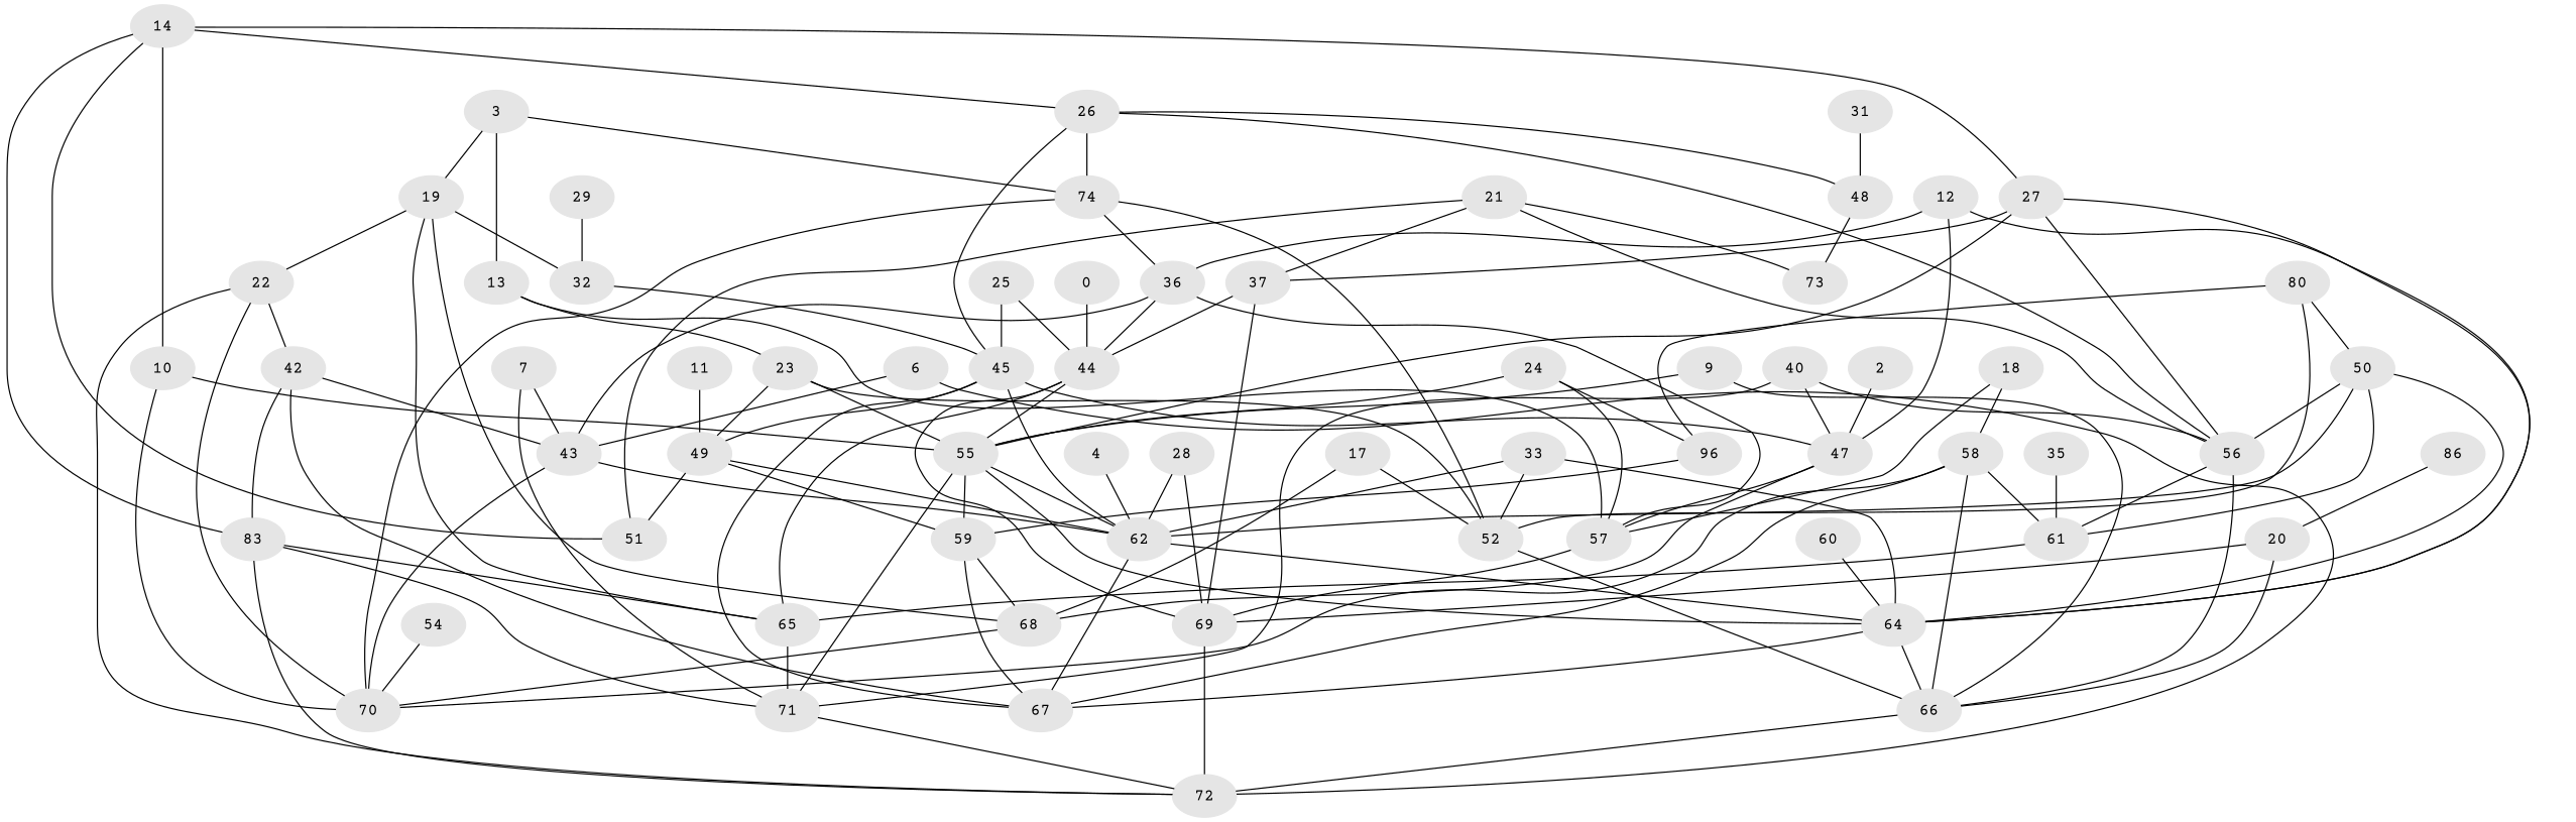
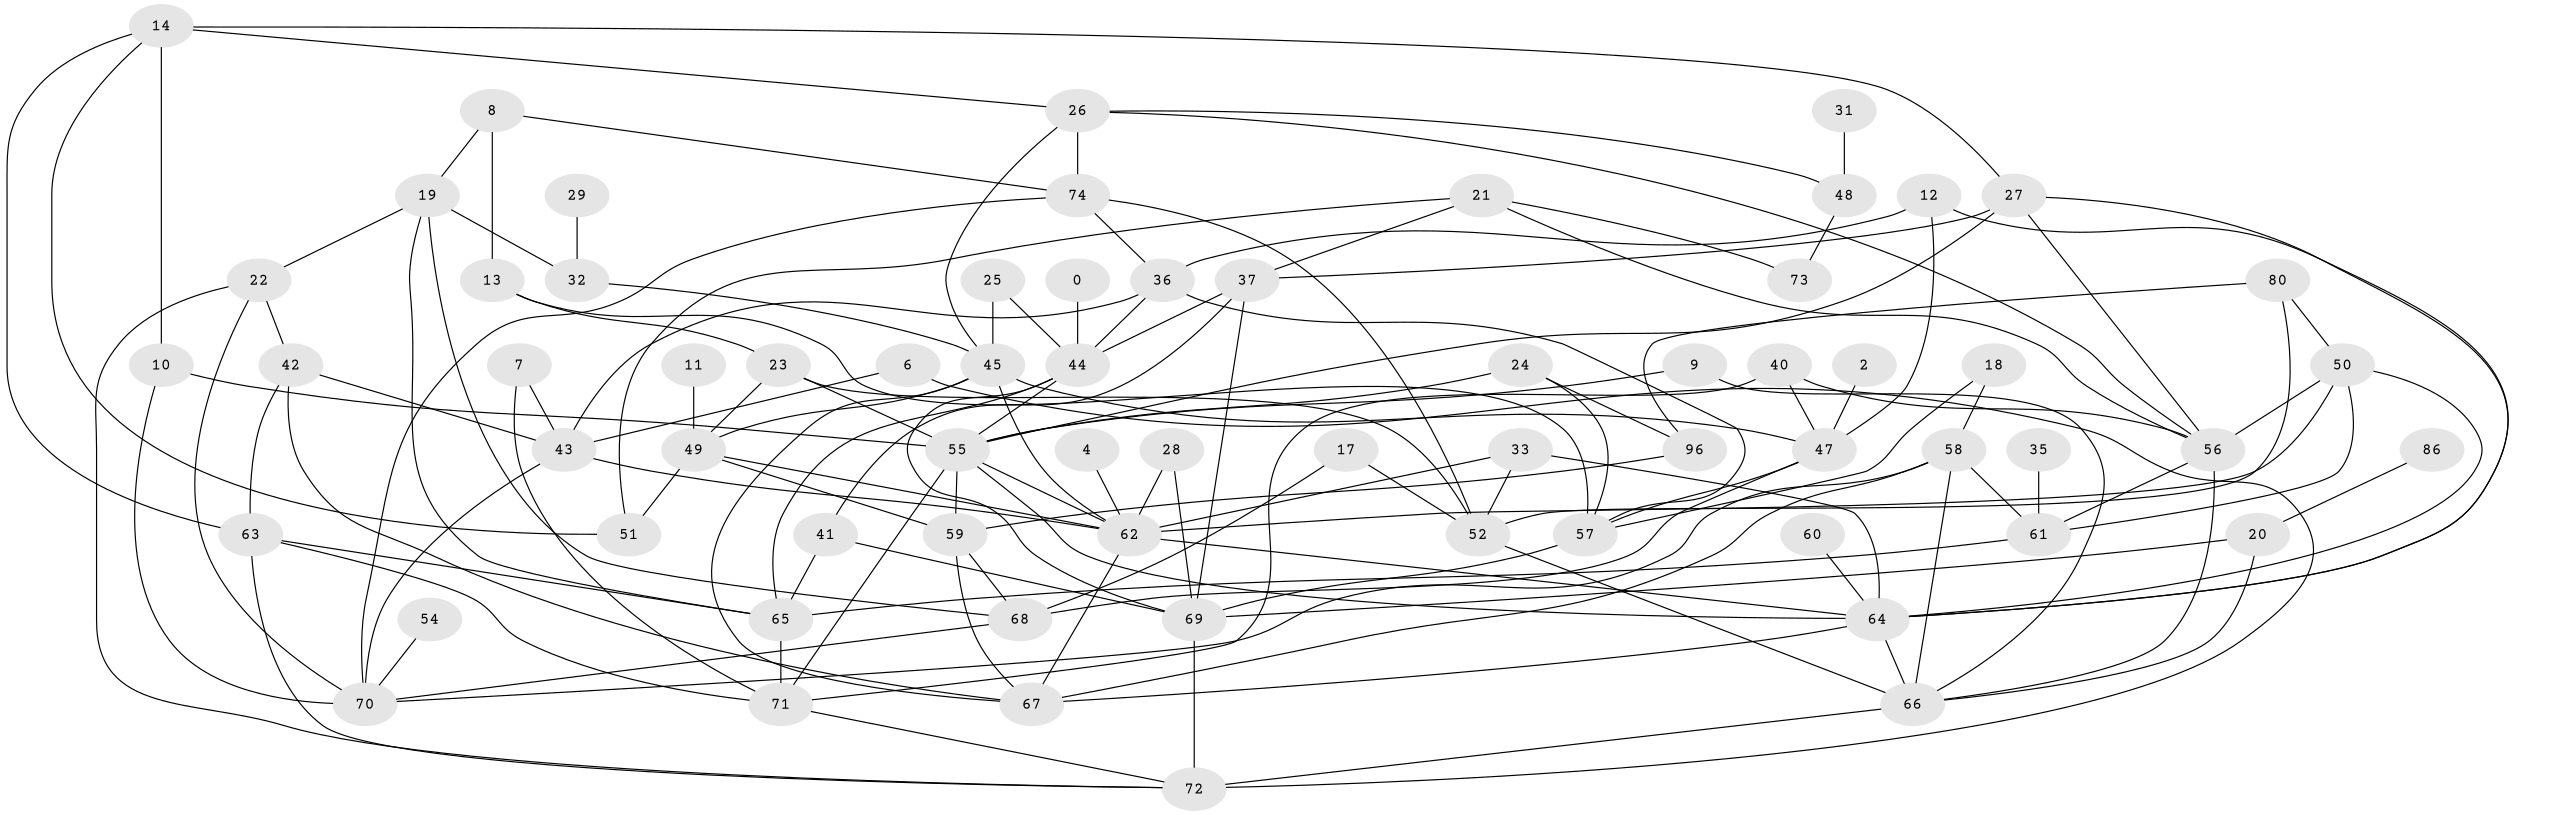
  graph {
    fontname="Courier Prime"
    node [color=gray90 fontname="Courier Prime" style=filled]
    edge [fontname="Courier Prime" weight=1.0]
    2
    47
    57
    68
    n5 [label=0]
    44
    55
    65
    69
    4
    62
    64
    67
    6
    43
    72
    70
    7
    71
-   8 [label=3]
+   8
    13
    19
    n23 [label=74]
    23
    22
    32
    36
    52
    9
    66
    59
    11
    49
    51
    12
    n36 [label=10]
    14
    26
    27
-   63 [label=83]
+   63
    56
    45
    48
    37
    n45 [label=86]
    20
    17
    18
    58
    61
    42
    21
    73
+   41
    24
    n56 [label=96]
    25
    28
    29
    n60 [label=80]
    50
    31
    33
    35
    40
    54
    60
    2 -- 47
    47 -- 57
    47 -- 68
    57 -- 69
    68 -- 70
    n5 -- 44
    44 -- 55
    44 -- 65
    44 -- 69
    55 -- 62
    55 -- 64
    55 -- 71
    55 -- 59
    65 -- 71 [weight=2.0]
    69 -- 72
    4 -- 62
    62 -- 64
    62 -- 67
    64 -- 67
    64 -- 66
    6 -- 43
    6 -- 72
    43 -- 62
    43 -- 70
    7 -- 43
    7 -- 71
    71 -- 72
    8 -- 13
    8 -- 19
    8 -- n23
    13 -- 57
    13 -- 23
    19 -- 68
    19 -- 65
    19 -- 22
    19 -- 32
    n23 -- 70
    n23 -- 36
    n23 -- 52
    23 -- 55
    23 -- 52
    23 -- 49
    22 -- 72
    22 -- 70
    22 -- 42
    32 -- 45
    36 -- 57
    36 -- 44
    36 -- 43
    52 -- 66
    9 -- 55
    9 -- 66
    66 -- 72 [weight=2.0]
    59 -- 68
    59 -- 67
    11 -- 49
    49 -- 62
    49 -- 59
    49 -- 51
    12 -- 47
    12 -- 64
    12 -- 36
    n36 -- 55
    n36 -- 70
    14 -- 51
    14 -- n36
    14 -- 26
    14 -- 27
    14 -- 63
    26 -- n23
    26 -- 56
    26 -- 45
    26 -- 48
    27 -- 55
    27 -- 64
    27 -- 56
    27 -- 37
    63 -- 65 [weight=2.0]
    63 -- 72
    63 -- 71
    56 -- 66
    56 -- 61
    45 -- 47
    45 -- 62
    45 -- 67
    45 -- 49
    48 -- 73
    37 -- 44
    37 -- 69
+   37 -- 41
    n45 -- 20
    20 -- 69
    20 -- 66
    17 -- 68
    17 -- 52
    18 -- 57
    18 -- 58
    58 -- 67
    58 -- 70
    58 -- 66
    58 -- 61
    61 -- 65
    42 -- 67
    42 -- 43
    42 -- 63
    21 -- 51
    21 -- 56
    21 -- 37
    21 -- 73
+   41 -- 65
+   41 -- 69
    24 -- 57
    24 -- 55
    24 -- n56
    n56 -- 59
    25 -- 44
    25 -- 45
    28 -- 69
    28 -- 62
    29 -- 32
    n60 -- 52
    n60 -- n56
    n60 -- 50
    50 -- 62
    50 -- 64
    50 -- 56
    50 -- 61
    31 -- 48
    33 -- 62
    33 -- 64
    33 -- 52
    35 -- 61
    40 -- 47
    40 -- 71
    40 -- 56
    54 -- 70
    60 -- 64
  }
